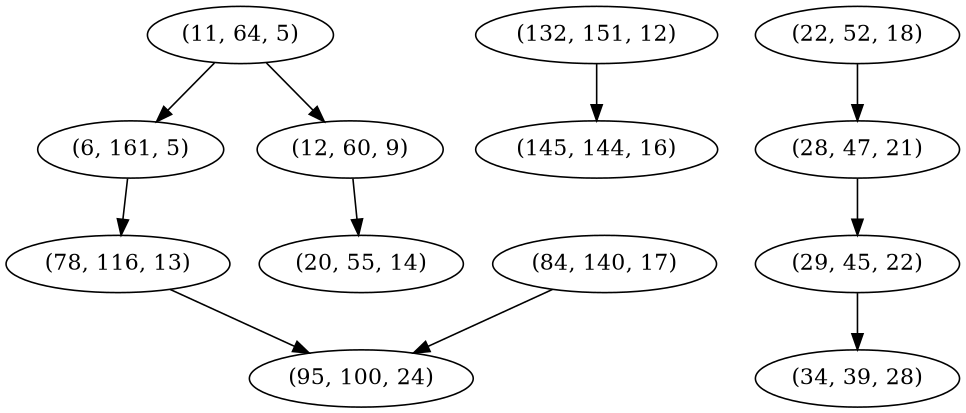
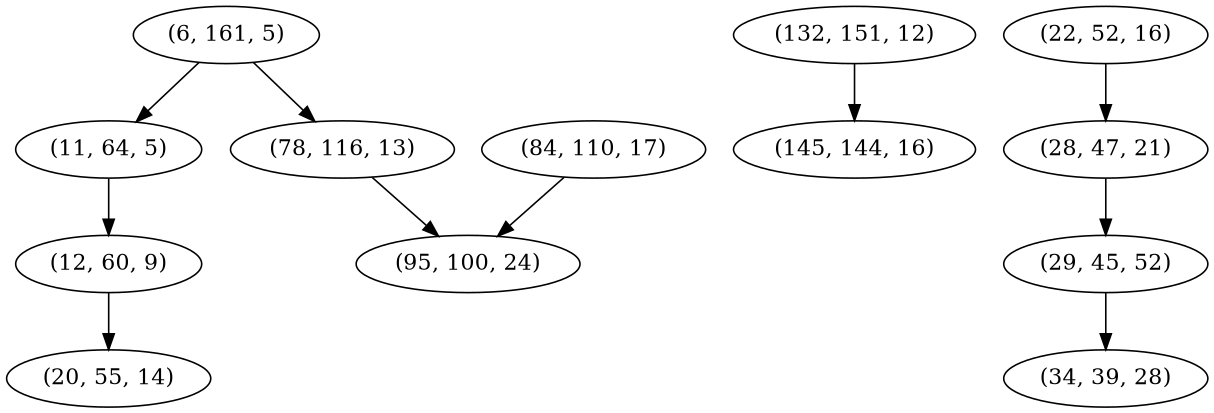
  digraph {
    n1 [label="(11, 64, 5)"]
    "(6, 161, 5)"
    "(78, 116, 13)"
    "(12, 60, 9)"
    "(95, 100, 24)"
    n6 [label="(145, 144, 16)"]
    "(132, 151, 12)"
    "(20, 55, 14)"
-   "(22, 52, 16)" [label="(22, 52, 18)"]
+   "(22, 52, 16)"
    "(28, 47, 21)"
-   "(29, 45, 22)"
+   "(29, 45, 22)" [label="(29, 45, 52)"]
    n12 [label="(34, 39, 28)"]
-   "(84, 110, 17)" [label="(84, 140, 17)"]
+   "(84, 110, 17)"
    n1 -> "(12, 60, 9)"
-   n1 -> "(6, 161, 5)"
+   "(6, 161, 5)" -> n1
    "(6, 161, 5)" -> "(78, 116, 13)"
    "(78, 116, 13)" -> "(95, 100, 24)"
    "(12, 60, 9)" -> "(20, 55, 14)"
    "(132, 151, 12)" -> n6
    "(22, 52, 16)" -> "(28, 47, 21)"
    "(28, 47, 21)" -> "(29, 45, 22)"
    "(29, 45, 22)" -> n12
    "(84, 110, 17)" -> "(95, 100, 24)"
  }
